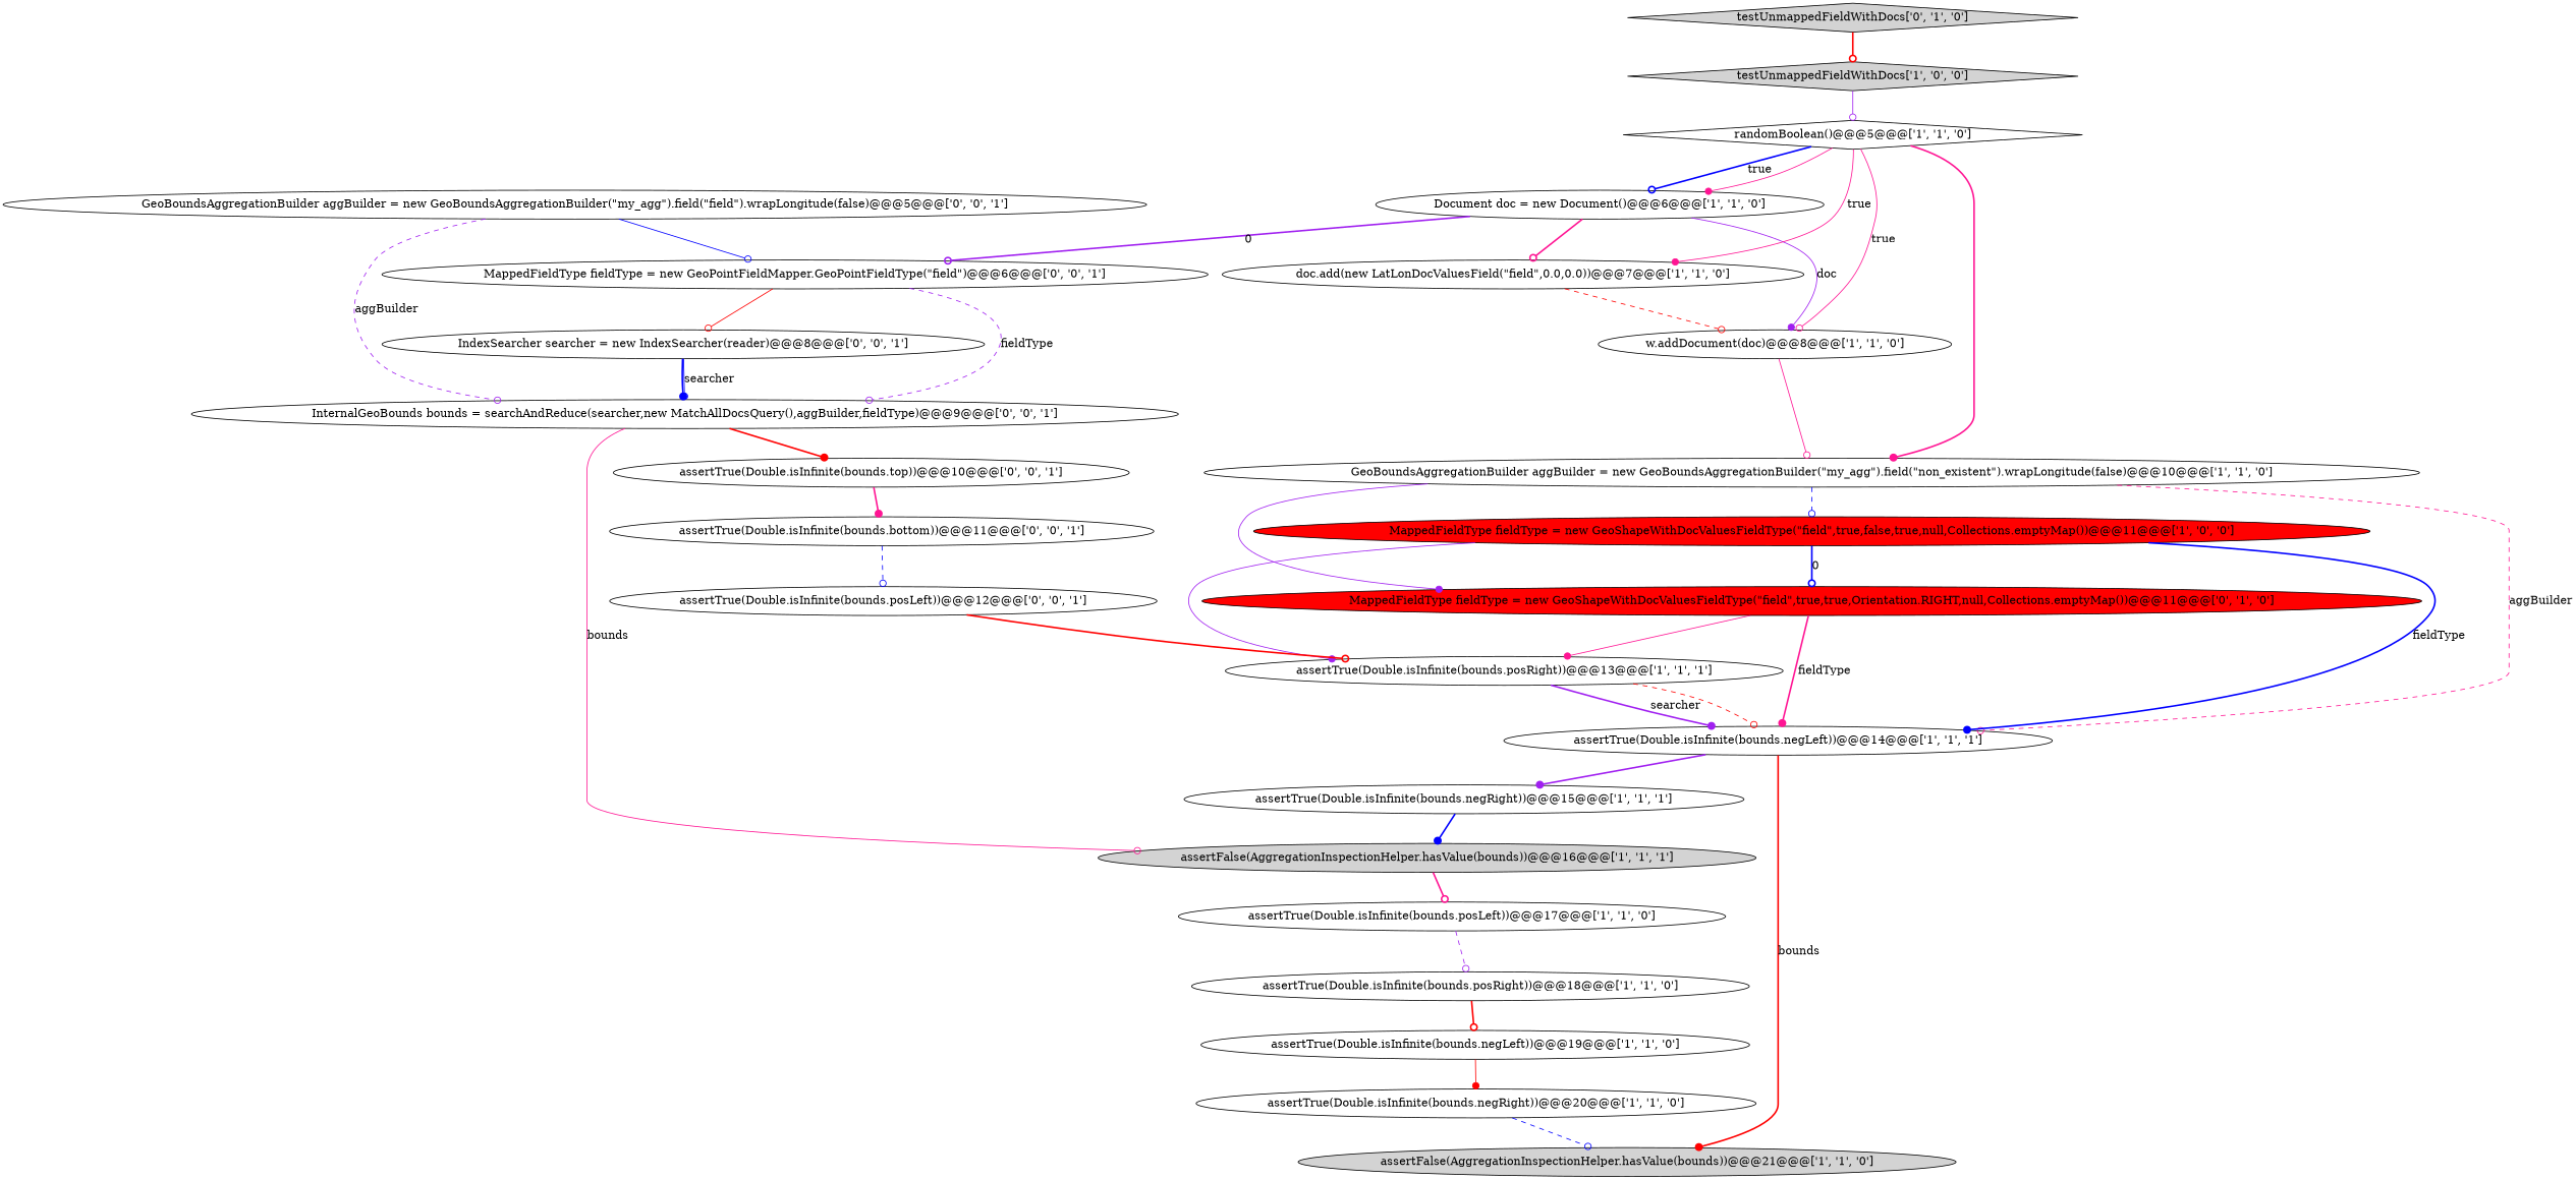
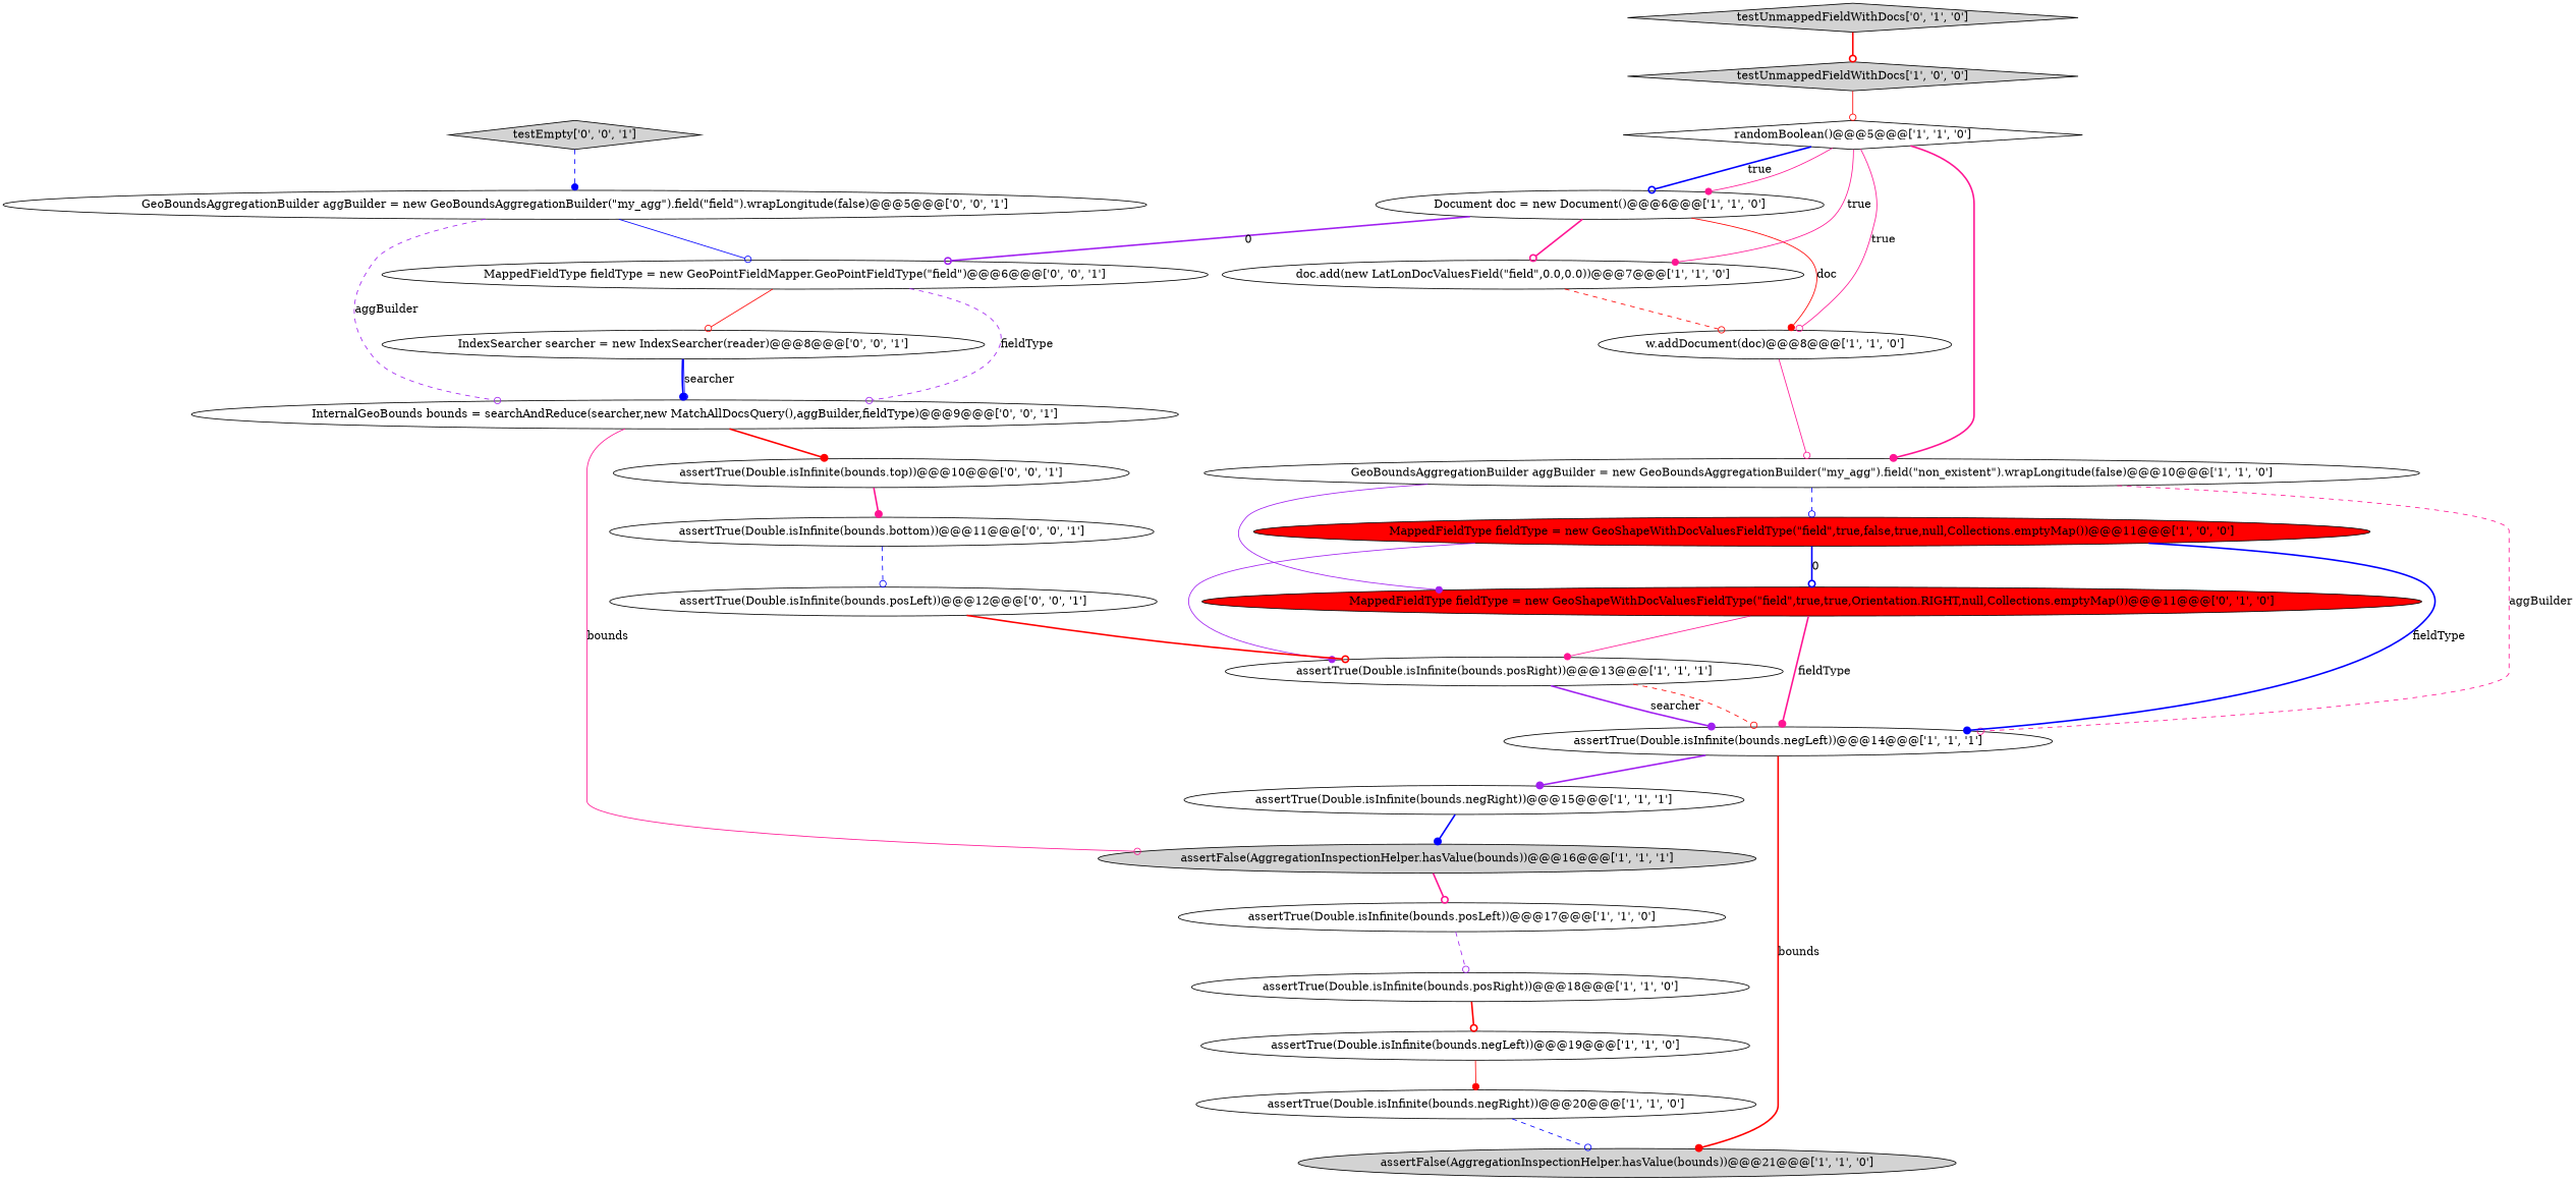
  digraph {
    node [fillcolor=white shape=ellipse style=filled]
    edge [arrowhead=odot color=deeppink style=bold]
    n1 [label="MappedFieldType fieldType = new GeoPointFieldMapper.GeoPointFieldType(\"field\")@@@6@@@['0', '0', '1']"]
    n2 [label="InternalGeoBounds bounds = searchAndReduce(searcher,new MatchAllDocsQuery(),aggBuilder,fieldType)@@@9@@@['0', '0', '1']"]
    n3 [label="IndexSearcher searcher = new IndexSearcher(reader)@@@8@@@['0', '0', '1']"]
    n4 [fillcolor=lightgray label="assertFalse(AggregationInspectionHelper.hasValue(bounds))@@@16@@@['1', '1', '1']"]
    n5 [label="assertTrue(Double.isInfinite(bounds.top))@@@10@@@['0', '0', '1']"]
    n6 [label="Document doc = new Document()@@@6@@@['1', '1', '0']"]
    n7 [label="w.addDocument(doc)@@@8@@@['1', '1', '0']"]
    n8 [label="doc.add(new LatLonDocValuesField(\"field\",0.0,0.0))@@@7@@@['1', '1', '0']"]
    n9 [label="GeoBoundsAggregationBuilder aggBuilder = new GeoBoundsAggregationBuilder(\"my_agg\").field(\"non_existent\").wrapLongitude(false)@@@10@@@['1', '1', '0']"]
+   n10 [fillcolor=lightgray label="testEmpty['0', '0', '1']" shape=diamond]
    n11 [label="GeoBoundsAggregationBuilder aggBuilder = new GeoBoundsAggregationBuilder(\"my_agg\").field(\"field\").wrapLongitude(false)@@@5@@@['0', '0', '1']"]
    n12 [fillcolor=red label="MappedFieldType fieldType = new GeoShapeWithDocValuesFieldType(\"field\",true,true,Orientation.RIGHT,null,Collections.emptyMap())@@@11@@@['0', '1', '0']"]
    n13 [label="assertTrue(Double.isInfinite(bounds.negLeft))@@@14@@@['1', '1', '1']"]
    n14 [label="assertTrue(Double.isInfinite(bounds.posRight))@@@13@@@['1', '1', '1']"]
    n15 [fillcolor=lightgray label="assertFalse(AggregationInspectionHelper.hasValue(bounds))@@@21@@@['1', '1', '0']"]
    n16 [label="assertTrue(Double.isInfinite(bounds.negRight))@@@15@@@['1', '1', '1']"]
    n17 [label="assertTrue(Double.isInfinite(bounds.posRight))@@@18@@@['1', '1', '0']"]
    n18 [label="assertTrue(Double.isInfinite(bounds.negLeft))@@@19@@@['1', '1', '0']"]
    n19 [label="assertTrue(Double.isInfinite(bounds.negRight))@@@20@@@['1', '1', '0']"]
    n20 [label="assertTrue(Double.isInfinite(bounds.posLeft))@@@17@@@['1', '1', '0']"]
    n21 [fillcolor=red label="MappedFieldType fieldType = new GeoShapeWithDocValuesFieldType(\"field\",true,false,true,null,Collections.emptyMap())@@@11@@@['1', '0', '0']"]
    n22 [fillcolor=lightgray label="testUnmappedFieldWithDocs['0', '1', '0']" shape=diamond]
    n23 [fillcolor=lightgray label="testUnmappedFieldWithDocs['1', '0', '0']" shape=diamond]
    n24 [label="randomBoolean()@@@5@@@['1', '1', '0']" shape=diamond]
    n25 [label="assertTrue(Double.isInfinite(bounds.posLeft))@@@12@@@['0', '0', '1']"]
    n26 [label="assertTrue(Double.isInfinite(bounds.bottom))@@@11@@@['0', '0', '1']"]
    n1 -> n2 [color=purple label=fieldType style=dashed]
    n1 -> n3 [color=red style=solid]
    n2 -> n4 [label=bounds style=solid]
    n2 -> n5 [arrowhead=dot color=red]
    n3 -> n2 [color=blue label=searcher style=solid]
    n3 -> n2 [arrowhead=dot color=blue]
    n4 -> n20
    n5 -> n26 [arrowhead=dot]
    n6 -> n1 [color=purple label=0]
-   n6 -> n7 [arrowhead=dot color=purple label=doc style=solid]
+   n6 -> n7 [arrowhead=dot color=red label=doc style=solid]
    n6 -> n8
    n7 -> n9 [style=solid]
    n8 -> n7 [color=red style=dashed]
    n9 -> n12 [arrowhead=dot color=purple style=solid]
    n9 -> n13 [label=aggBuilder style=dashed]
    n9 -> n21 [color=blue style=dashed]
+   n10 -> n11 [arrowhead=dot color=blue style=dashed]
    n11 -> n1 [color=blue style=solid]
    n11 -> n2 [color=purple label=aggBuilder style=dashed]
    n12 -> n13 [arrowhead=dot label=fieldType]
    n12 -> n14 [arrowhead=dot style=solid]
    n13 -> n15 [arrowhead=dot color=red label=bounds]
    n13 -> n16 [arrowhead=dot color=purple]
    n14 -> n13 [arrowhead=dot color=purple label=searcher]
    n14 -> n13 [color=red style=dashed]
    n16 -> n4 [arrowhead=dot color=blue]
    n17 -> n18 [color=red]
    n18 -> n19 [arrowhead=dot color=red style=solid]
    n19 -> n15 [color=blue style=dashed]
    n20 -> n17 [color=purple style=dashed]
    n21 -> n12 [color=blue label=0]
    n21 -> n13 [arrowhead=dot color=blue label=fieldType]
    n21 -> n14 [arrowhead=dot color=purple style=solid]
    n22 -> n23 [color=red]
-   n23 -> n24 [color=purple style=solid]
+   n23 -> n24 [color=red style=solid]
    n24 -> n6 [color=blue label=true]
    n24 -> n6 [arrowhead=dot style=solid]
    n24 -> n7 [label=true style=solid]
    n24 -> n8 [arrowhead=dot label=true style=solid]
    n24 -> n9 [arrowhead=dot]
    n25 -> n14 [color=red]
    n26 -> n25 [color=blue style=dashed]
  }
